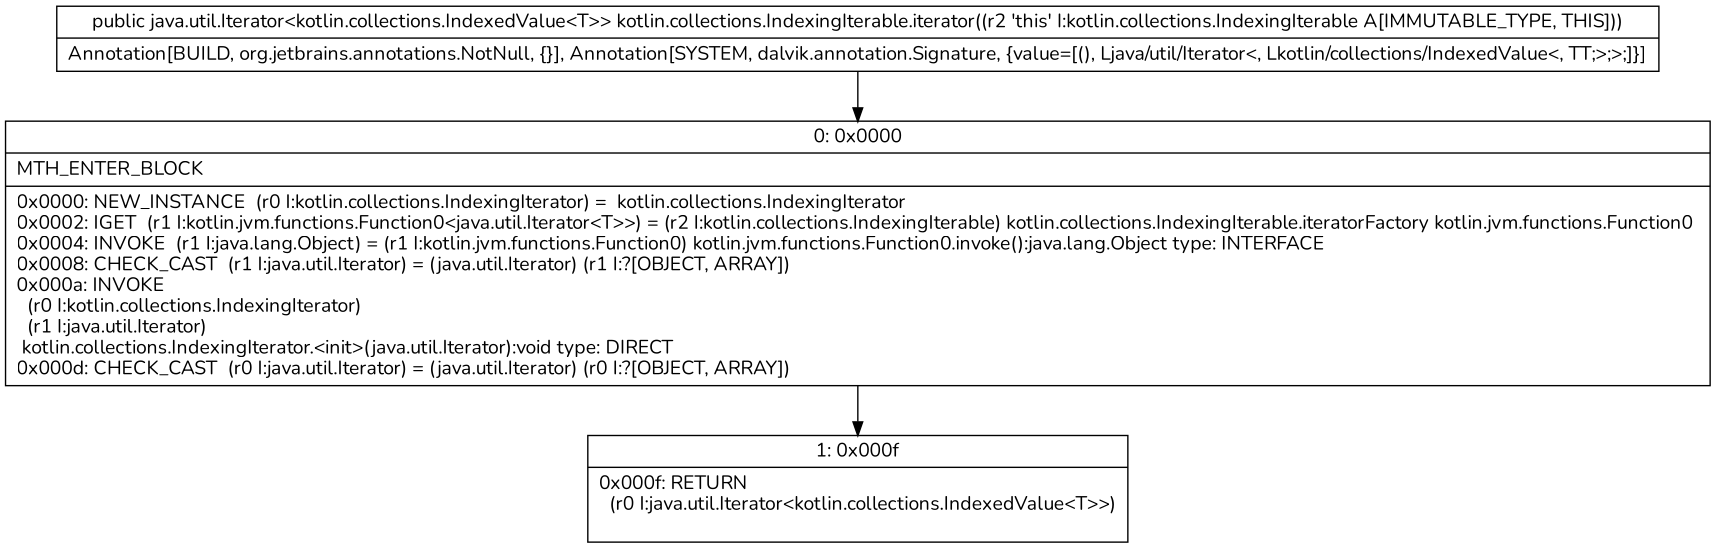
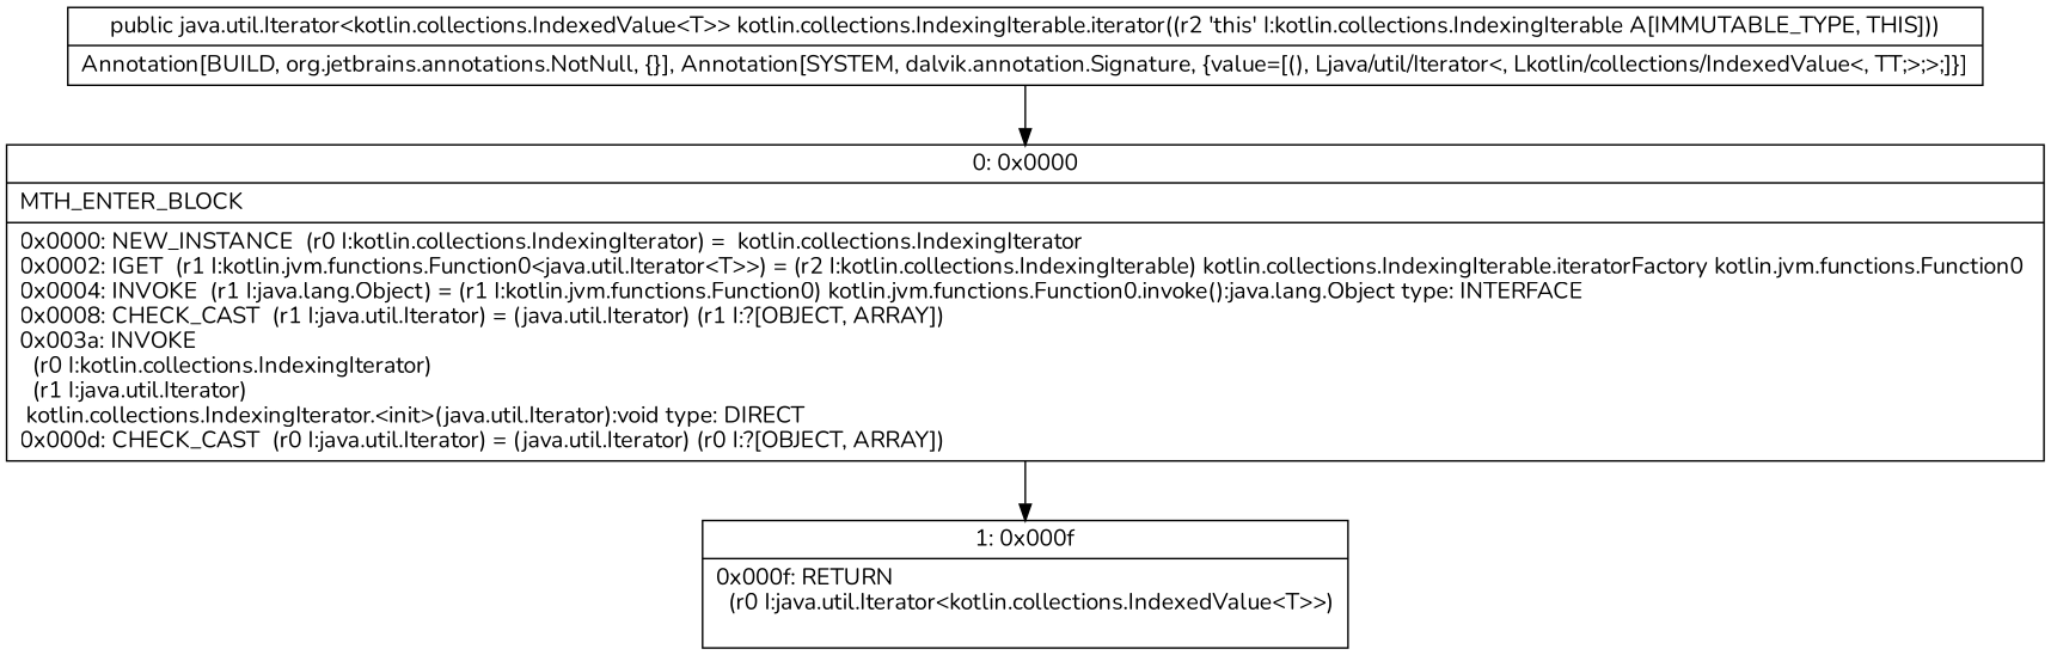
  digraph {
    fontname=Nunito
    node [shape=record fontname=Nunito]
    edge [fontname=Nunito]
-   n1 [label="{0\:\ 0x0000|MTH_ENTER_BLOCK\l|0x0000: NEW_INSTANCE  (r0 I:kotlin.collections.IndexingIterator) =  kotlin.collections.IndexingIterator \l0x0002: IGET  (r1 I:kotlin.jvm.functions.Function0\<java.util.Iterator\<T\>\>) = (r2 I:kotlin.collections.IndexingIterable) kotlin.collections.IndexingIterable.iteratorFactory kotlin.jvm.functions.Function0 \l0x0004: INVOKE  (r1 I:java.lang.Object) = (r1 I:kotlin.jvm.functions.Function0) kotlin.jvm.functions.Function0.invoke():java.lang.Object type: INTERFACE \l0x0008: CHECK_CAST  (r1 I:java.util.Iterator) = (java.util.Iterator) (r1 I:?[OBJECT, ARRAY]) \l0x000a: INVOKE  \l  (r0 I:kotlin.collections.IndexingIterator)\l  (r1 I:java.util.Iterator)\l kotlin.collections.IndexingIterator.\<init\>(java.util.Iterator):void type: DIRECT \l0x000d: CHECK_CAST  (r0 I:java.util.Iterator) = (java.util.Iterator) (r0 I:?[OBJECT, ARRAY]) \l}"]
+   n1 [label="{0\:\ 0x0000|MTH_ENTER_BLOCK\l|0x0000: NEW_INSTANCE  (r0 I:kotlin.collections.IndexingIterator) =  kotlin.collections.IndexingIterator \l0x0002: IGET  (r1 I:kotlin.jvm.functions.Function0\<java.util.Iterator\<T\>\>) = (r2 I:kotlin.collections.IndexingIterable) kotlin.collections.IndexingIterable.iteratorFactory kotlin.jvm.functions.Function0 \l0x0004: INVOKE  (r1 I:java.lang.Object) = (r1 I:kotlin.jvm.functions.Function0) kotlin.jvm.functions.Function0.invoke():java.lang.Object type: INTERFACE \l0x0008: CHECK_CAST  (r1 I:java.util.Iterator) = (java.util.Iterator) (r1 I:?[OBJECT, ARRAY]) \l0x003a: INVOKE  \l  (r0 I:kotlin.collections.IndexingIterator)\l  (r1 I:java.util.Iterator)\l kotlin.collections.IndexingIterator.\<init\>(java.util.Iterator):void type: DIRECT \l0x000d: CHECK_CAST  (r0 I:java.util.Iterator) = (java.util.Iterator) (r0 I:?[OBJECT, ARRAY]) \l}"]
    n2 [label="{1\:\ 0x000f|0x000f: RETURN  \l  (r0 I:java.util.Iterator\<kotlin.collections.IndexedValue\<T\>\>)\l \l}"]
    n3 [label="{public java.util.Iterator\<kotlin.collections.IndexedValue\<T\>\> kotlin.collections.IndexingIterable.iterator((r2 'this' I:kotlin.collections.IndexingIterable A[IMMUTABLE_TYPE, THIS]))  | Annotation[BUILD, org.jetbrains.annotations.NotNull, \{\}], Annotation[SYSTEM, dalvik.annotation.Signature, \{value=[(), Ljava\/util\/Iterator\<, Lkotlin\/collections\/IndexedValue\<, TT;\>;\>;]\}]\l}"]
    n1 -> n2
    n3 -> n1
  }
